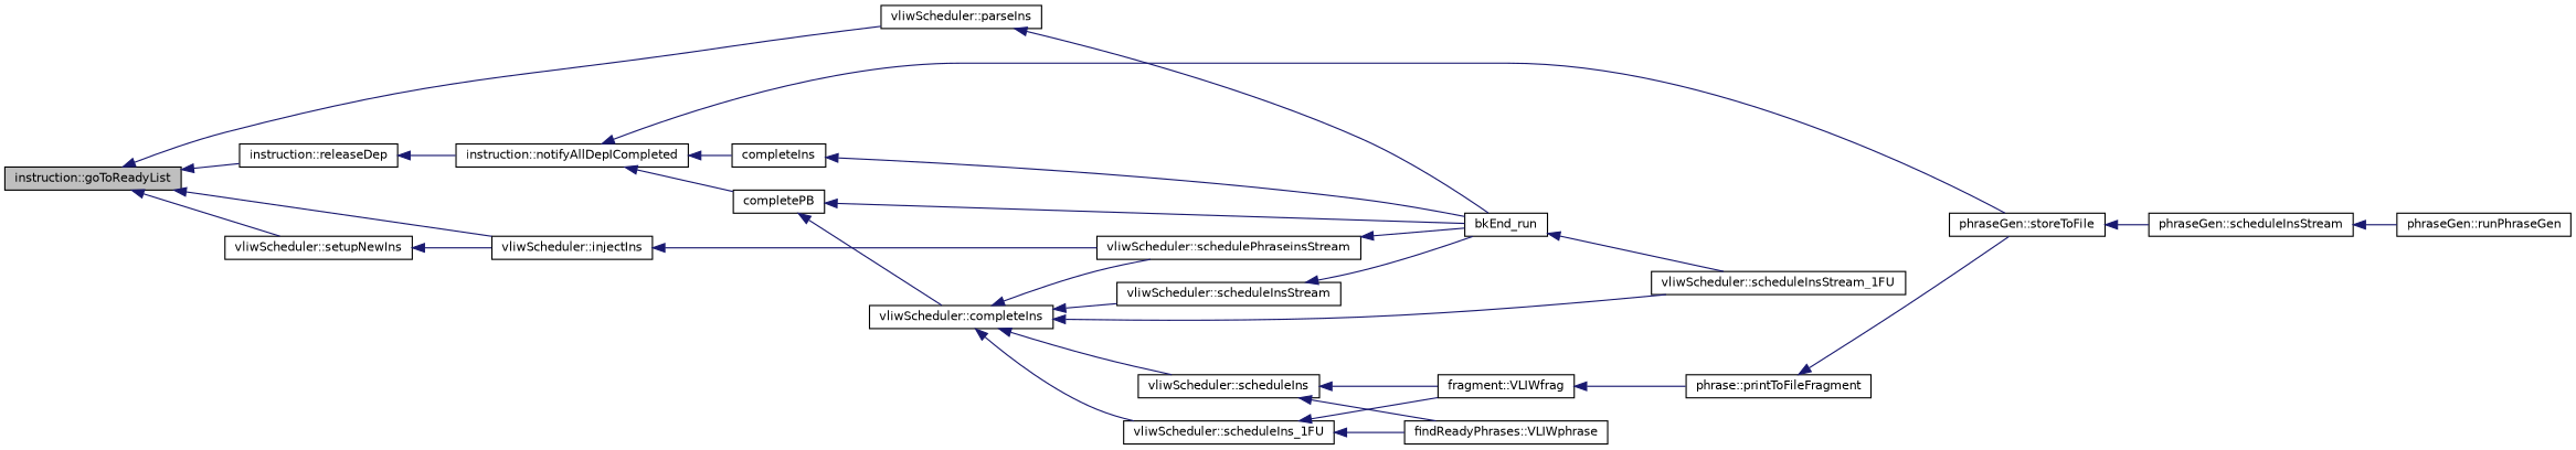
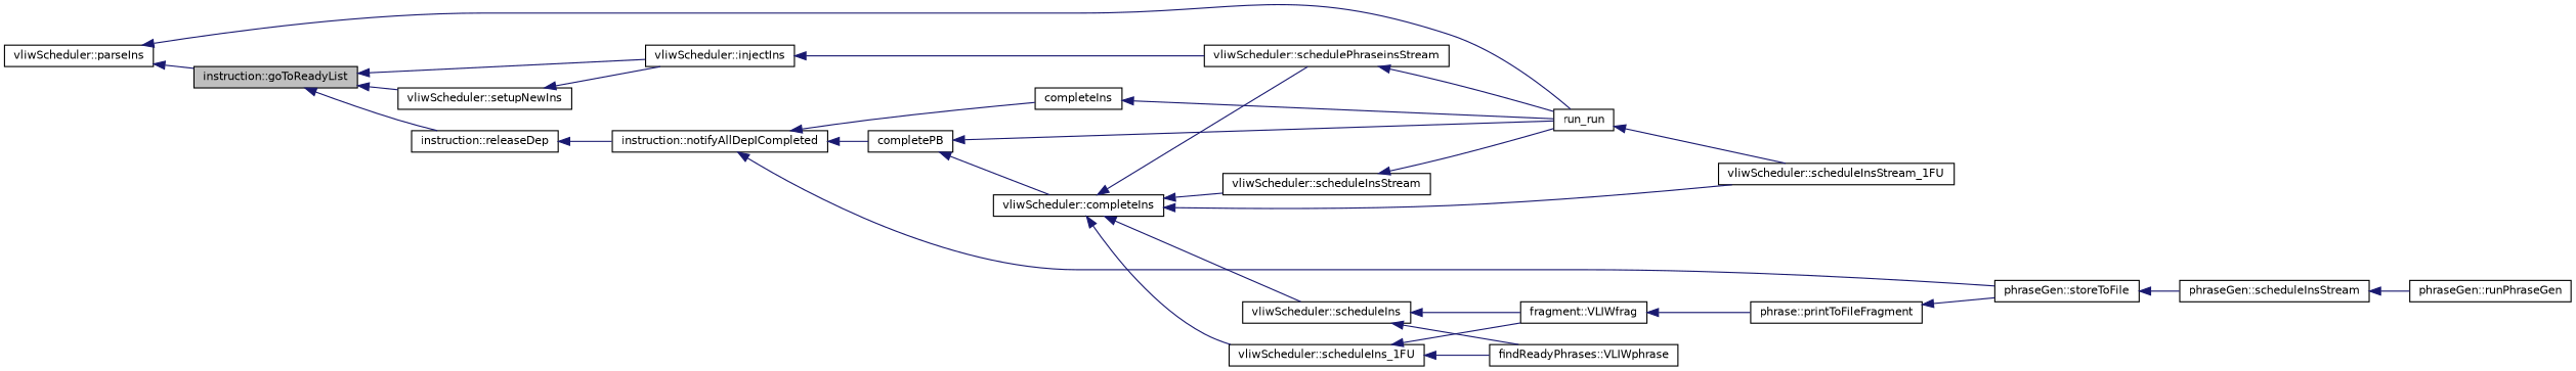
  digraph {
    rankdir=LR
    node [color=black fillcolor=white fontname=Helvetica fontsize=10 shape=record style=filled]
    edge [color=midnightblue dir=back fontname=Helvetica fontsize=10 labelfontname=Helvetica labelfontsize=10 style=solid]
    n1 [fillcolor=grey75 fontcolor=black height=0.2 label="instruction::goToReadyList" width=0.4]
    n2 [height=0.2 label="vliwScheduler::injectIns" width=0.4]
    n3 [height=0.2 label="vliwScheduler::parseIns" width=0.4]
    n4 [height=0.2 label="instruction::releaseDep" width=0.4]
    n5 [height=0.2 label="vliwScheduler::setupNewIns" width=0.4]
    n6 [height=0.2 label="vliwScheduler::schedulePhraseinsStream" width=0.4]
-   n7 [height=0.2 label=bkEnd_run width=0.4]
+   n7 [height=0.2 label=run_run width=0.4]
    n8 [height=0.2 label="instruction::notifyAllDepICompleted" width=0.4]
    n9 [height=0.2 label="vliwScheduler::scheduleInsStream_1FU" width=0.4]
    n10 [height=0.2 label="phraseGen::storeToFile" width=0.4]
    n11 [height=0.2 label=completeIns width=0.4]
    n12 [height=0.2 label=completePB width=0.4]
    n13 [height=0.2 label="vliwScheduler::completeIns" width=0.4]
    n14 [height=0.2 label="vliwScheduler::scheduleIns" width=0.4]
    n15 [height=0.2 label="vliwScheduler::scheduleIns_1FU" width=0.4]
    n16 [height=0.2 label="vliwScheduler::scheduleInsStream" width=0.4]
    n17 [height=0.2 label="phraseGen::scheduleInsStream" width=0.4]
    n18 [height=0.2 label="fragment::VLIWfrag" width=0.4]
    n19 [height=0.2 label="findReadyPhrases::VLIWphrase" width=0.4]
    n20 [height=0.2 label="phrase::printToFileFragment" width=0.4]
    n21 [height=0.2 label="phraseGen::runPhraseGen" width=0.4]
    n1 -> n2
-   n1 -> n3
+   n3 -> n1
    n1 -> n4
    n1 -> n5
    n2 -> n6
    n3 -> n7
    n4 -> n8
    n5 -> n2
    n6 -> n7
    n7 -> n9
    n8 -> n10
    n8 -> n11
    n8 -> n12
    n10 -> n17
    n11 -> n7
    n12 -> n7
    n12 -> n13
    n13 -> n6
    n13 -> n9
    n13 -> n14
    n13 -> n15
    n13 -> n16
    n14 -> n18
    n14 -> n19
    n15 -> n18
    n15 -> n19
    n16 -> n7
    n17 -> n21
    n18 -> n20
    n20 -> n10
  }
